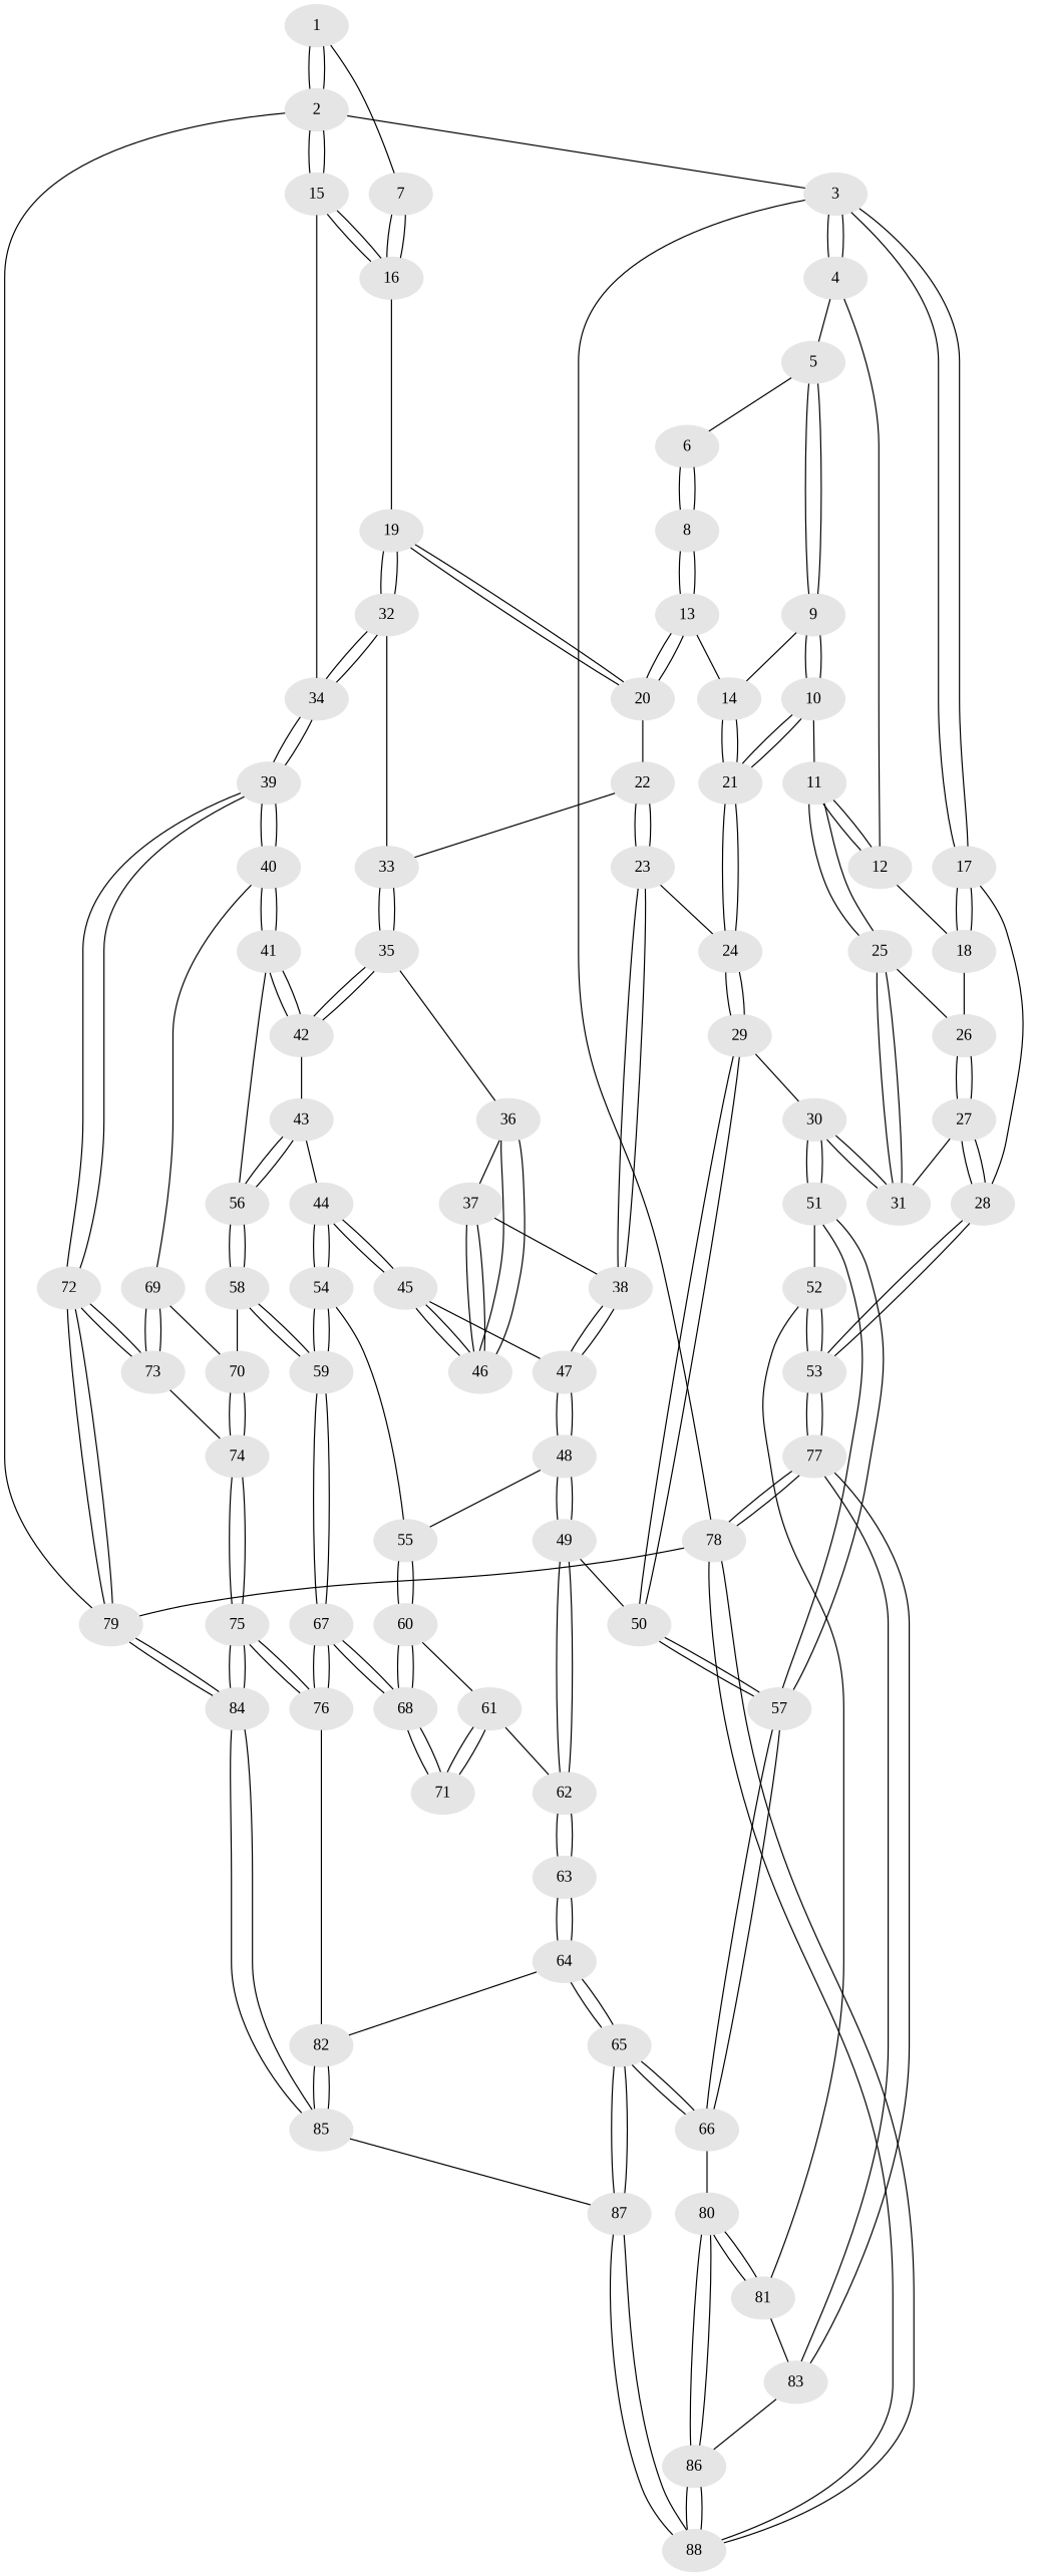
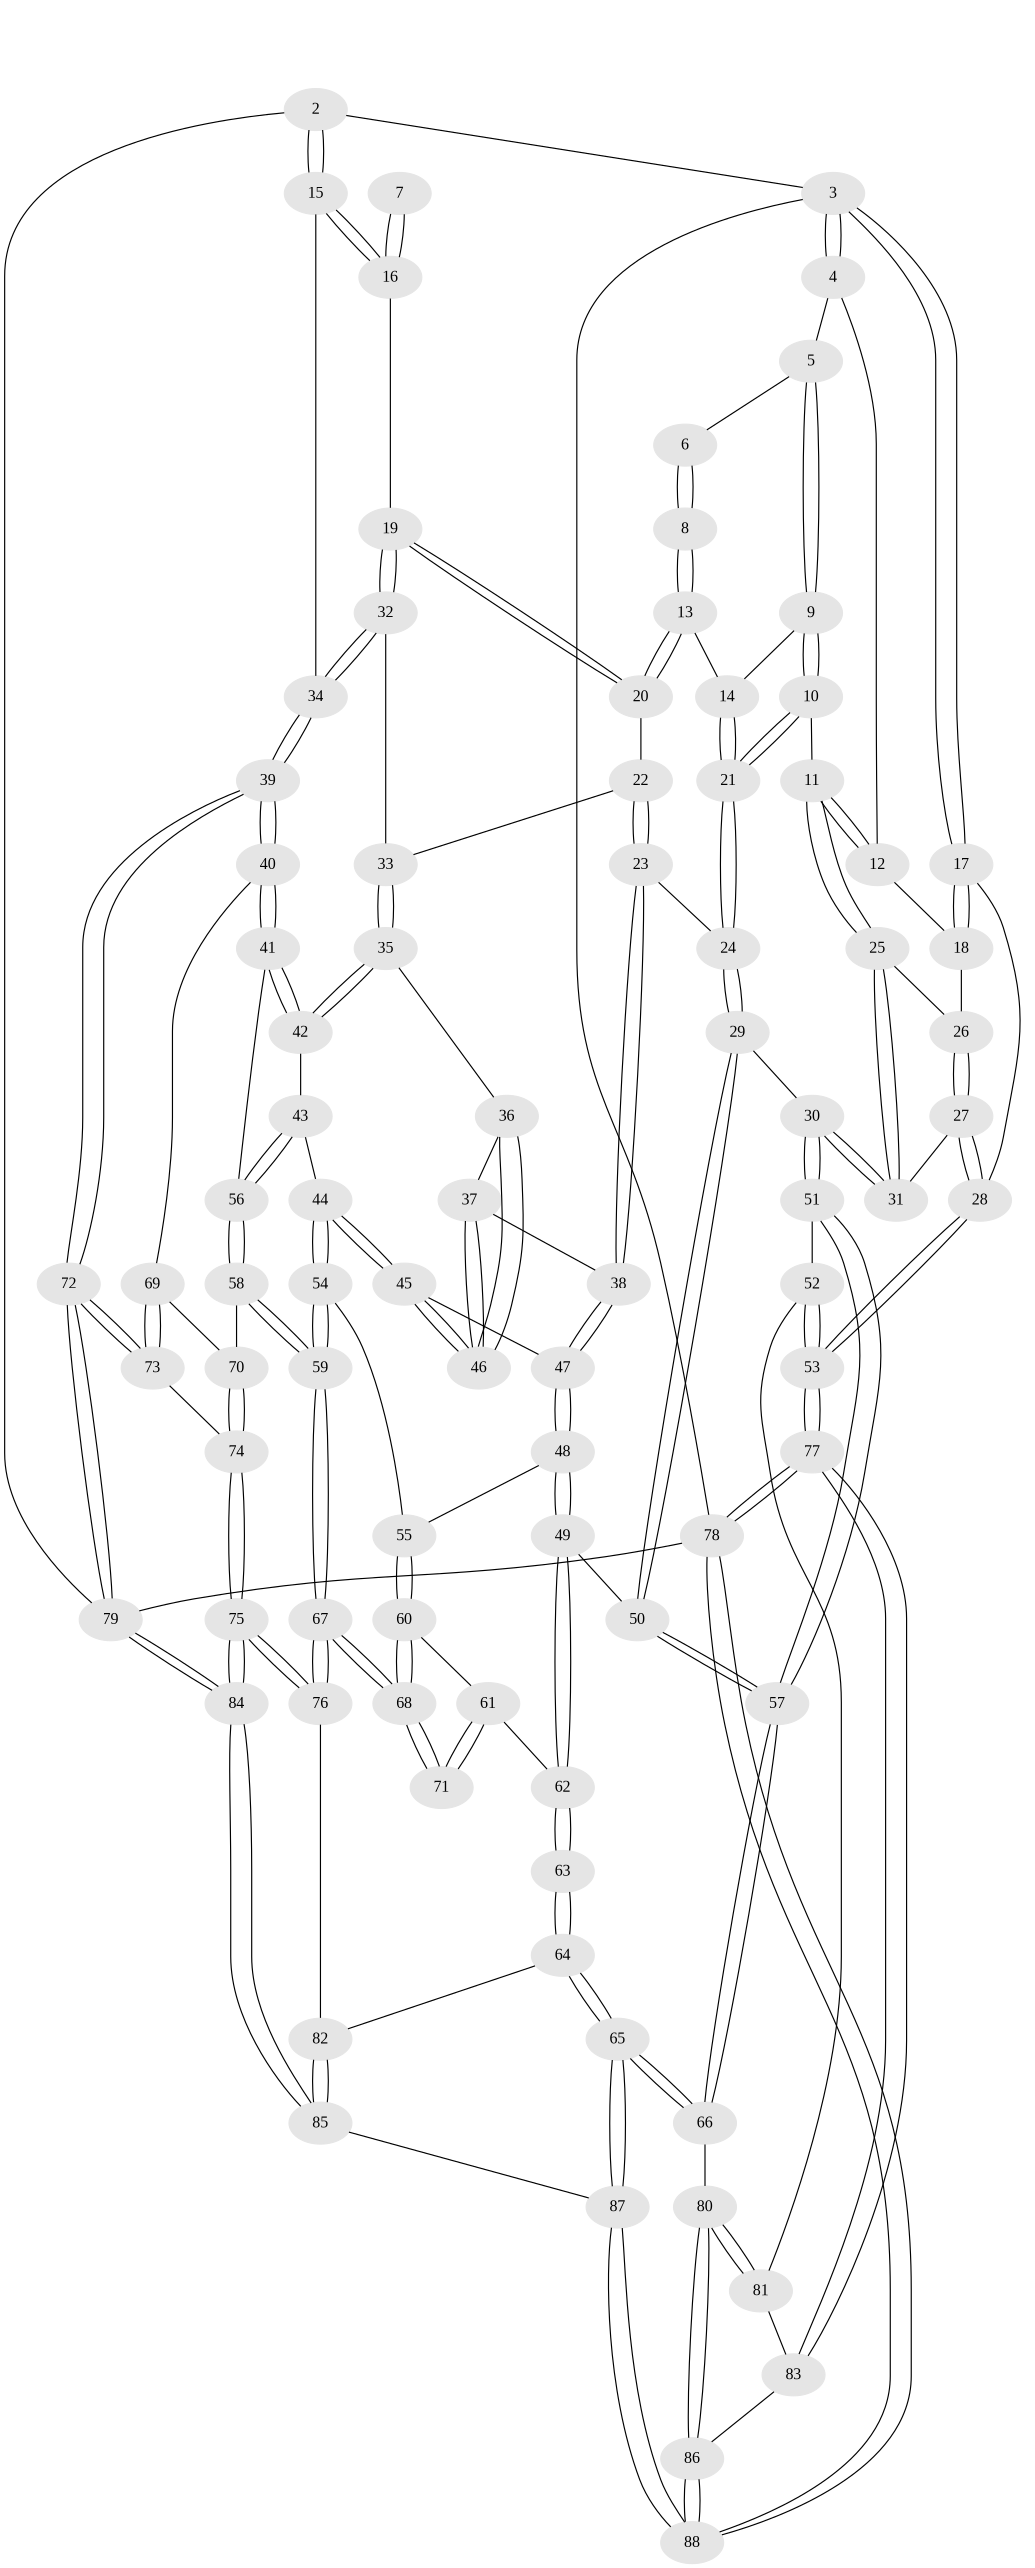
  graph {
    fontname="Liberation Serif"
    node [color=gray90 fontname="Liberation Serif" style=filled]
    edge [fontname="Liberation Serif"]
-   1
    2
    7
    3
    15
    79
    16
    4
    17
    78
    34
    84
    5
    12
    18
    28
    88
    6
    9
    8
    10
    14
    13
    19
    20
    11
    21
    25
    24
    26
    31
    22
    39
    32
    53
    27
    33
    23
    29
    38
    35
    47
    30
    50
    77
    51
    57
    52
    36
    42
    40
    72
    37
    46
    43
    48
    41
    69
    73
    56
    70
    58
    44
    45
    54
    55
    59
    49
    62
    60
    63
    66
    81
    83
    67
    61
    68
    80
    74
    76
    71
    64
    65
    82
    87
    85
    86
    75
-   1 -- 2
-   1 -- 2
-   1 -- 7
    2 -- 3
    2 -- 15
    2 -- 15
    2 -- 79
    7 -- 16
    7 -- 16
    3 -- 4
    3 -- 4
    3 -- 17
    3 -- 17
    3 -- 78
    15 -- 16
    15 -- 16
    15 -- 34
    79 -- 84
    79 -- 84
    16 -- 19
    4 -- 5
    4 -- 12
    17 -- 18
    17 -- 18
    17 -- 28
    78 -- 79
    78 -- 88
    78 -- 88
    34 -- 39
    34 -- 39
    84 -- 85
    84 -- 85
    5 -- 6
    5 -- 9
    5 -- 9
    12 -- 18
    18 -- 26
    28 -- 53
    28 -- 53
    6 -- 8
    6 -- 8
    9 -- 10
    9 -- 10
    9 -- 14
    8 -- 13
    8 -- 13
    10 -- 11
    10 -- 21
    10 -- 21
    14 -- 21
    14 -- 21
    13 -- 14
    13 -- 20
    13 -- 20
    19 -- 20
    19 -- 20
    19 -- 32
    19 -- 32
    20 -- 22
    11 -- 12
    11 -- 12
    11 -- 25
    11 -- 25
    21 -- 24
    21 -- 24
    25 -- 26
    25 -- 31
    25 -- 31
    24 -- 29
    24 -- 29
    26 -- 27
    26 -- 27
    22 -- 33
    22 -- 23
    22 -- 23
    39 -- 40
    39 -- 40
    39 -- 72
    39 -- 72
    32 -- 34
    32 -- 34
    32 -- 33
    53 -- 77
    53 -- 77
    27 -- 28
    27 -- 28
    27 -- 31
    33 -- 35
    33 -- 35
    23 -- 24
    23 -- 38
    23 -- 38
    29 -- 30
    29 -- 50
    29 -- 50
    38 -- 47
    38 -- 47
    35 -- 36
    35 -- 42
    35 -- 42
    47 -- 48
    47 -- 48
    30 -- 31
    30 -- 31
    30 -- 51
    30 -- 51
    50 -- 57
    50 -- 57
    77 -- 78
    77 -- 78
    77 -- 83
    77 -- 83
    51 -- 57
    51 -- 57
    51 -- 52
    57 -- 66
    57 -- 66
    52 -- 53
    52 -- 53
    52 -- 81
    36 -- 37
    36 -- 46
    36 -- 46
    42 -- 43
    40 -- 41
    40 -- 41
    40 -- 69
    72 -- 79
    72 -- 79
    72 -- 73
    72 -- 73
    37 -- 38
    37 -- 46
    37 -- 46
    43 -- 56
    43 -- 56
    43 -- 44
    48 -- 55
    48 -- 49
    48 -- 49
    41 -- 42
    41 -- 42
    41 -- 56
    69 -- 73
    69 -- 73
    69 -- 70
    73 -- 74
    56 -- 58
    56 -- 58
    70 -- 74
    70 -- 74
    58 -- 70
    58 -- 59
    58 -- 59
    44 -- 45
    44 -- 45
    44 -- 54
    44 -- 54
    45 -- 47
    45 -- 46
    45 -- 46
    54 -- 55
    54 -- 59
    54 -- 59
    55 -- 60
    55 -- 60
    59 -- 67
    59 -- 67
    49 -- 50
    49 -- 62
    49 -- 62
    62 -- 63
    62 -- 63
    60 -- 61
    60 -- 68
    60 -- 68
    63 -- 64
    63 -- 64
    66 -- 80
    81 -- 83
    83 -- 86
    67 -- 68
    67 -- 68
    67 -- 76
    67 -- 76
    61 -- 62
    61 -- 71
    61 -- 71
    68 -- 71
    68 -- 71
    80 -- 81
    80 -- 81
    80 -- 86
    80 -- 86
    74 -- 75
    74 -- 75
    76 -- 82
    64 -- 65
    64 -- 65
    64 -- 82
    65 -- 66
    65 -- 66
    65 -- 87
    65 -- 87
    82 -- 85
    82 -- 85
    87 -- 88
    87 -- 88
    85 -- 87
    86 -- 88
    86 -- 88
    75 -- 84
    75 -- 84
    75 -- 76
    75 -- 76
  }
